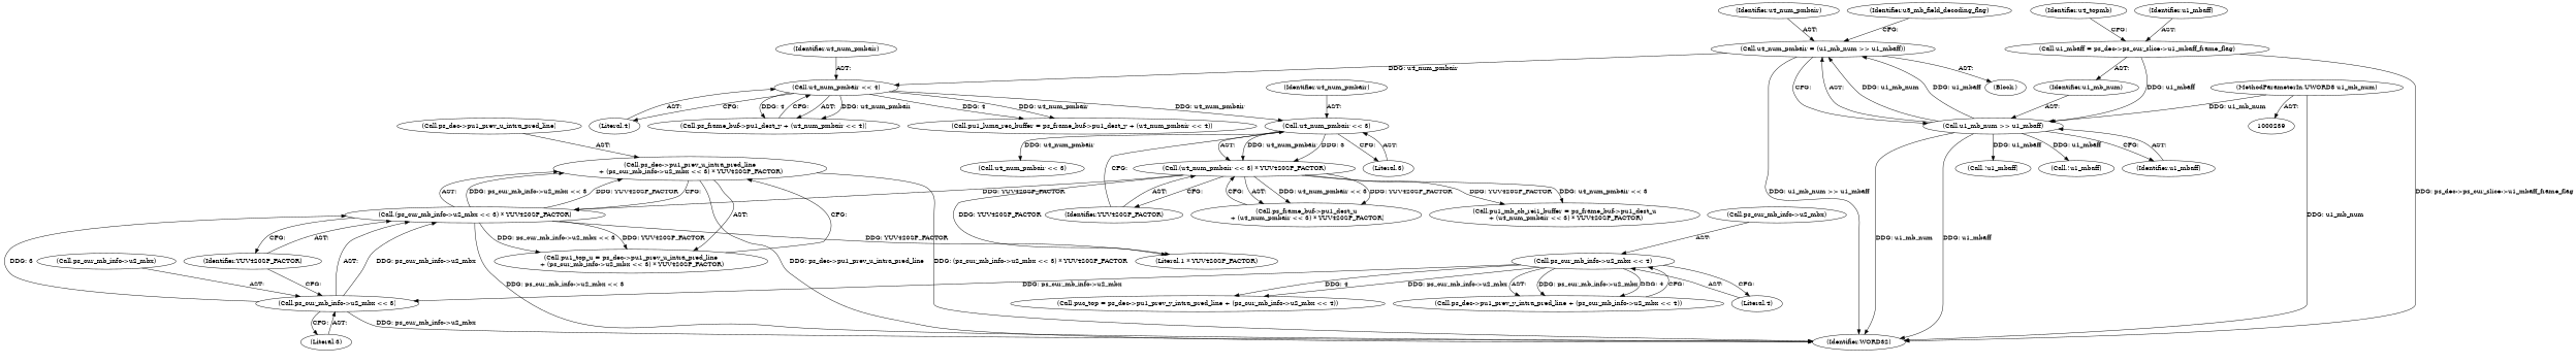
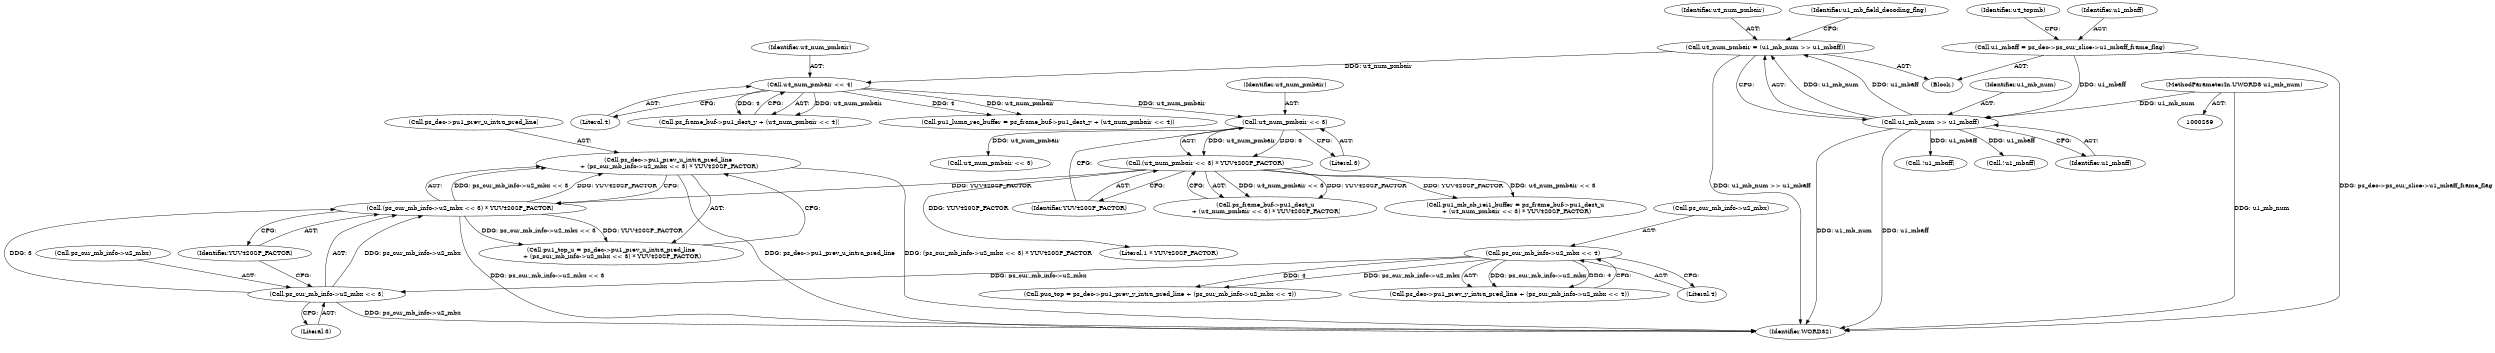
  digraph {
    n1 [label="(Call,ps_dec->pu1_prev_u_intra_pred_line\n + (ps_cur_mb_info->u2_mbx << 3) * YUV420SP_FACTOR)"]
    n2 [label="(Call,(ps_cur_mb_info->u2_mbx << 3) * YUV420SP_FACTOR)"]
    n3 [label="(Identifier,WORD32)"]
    n4 [label="(Call,pu1_top_u = ps_dec->pu1_prev_u_intra_pred_line\n + (ps_cur_mb_info->u2_mbx << 3) * YUV420SP_FACTOR)"]
    n5 [label="(Identifier,YUV420SP_FACTOR)"]
    n6 [label="(Literal,1 * YUV420SP_FACTOR)"]
    n7 [label="(Call,ps_cur_mb_info->u2_mbx << 3)"]
    n8 [label="(Literal,3)"]
    n9 [label="(Call,ps_cur_mb_info->u2_mbx << 4)"]
    n10 [label="(Literal,4)"]
    n11 [label="(Call,puc_top = ps_dec->pu1_prev_y_intra_pred_line + (ps_cur_mb_info->u2_mbx << 4))"]
    n12 [label="(Call,ps_dec->pu1_prev_y_intra_pred_line + (ps_cur_mb_info->u2_mbx << 4))"]
    n13 [label="(Call,(u4_num_pmbair << 3) * YUV420SP_FACTOR)"]
    n14 [label="(Call,pu1_mb_cb_rei1_buffer = ps_frame_buf->pu1_dest_u\n + (u4_num_pmbair << 3) * YUV420SP_FACTOR)"]
    n15 [label="(Identifier,YUV420SP_FACTOR)"]
    n16 [label="(Call,ps_frame_buf->pu1_dest_u\n + (u4_num_pmbair << 3) * YUV420SP_FACTOR)"]
    n17 [label="(Call,u4_num_pmbair << 3)"]
    n18 [label="(Call,u4_num_pmbair << 3)"]
    n19 [label="(Literal,3)"]
    n20 [label="(Call,u4_num_pmbair << 4)"]
    n21 [label="(Call,ps_frame_buf->pu1_dest_y + (u4_num_pmbair << 4))"]
    n22 [label="(Literal,4)"]
    n23 [label="(Call,pu1_luma_rec_buffer = ps_frame_buf->pu1_dest_y + (u4_num_pmbair << 4))"]
    n24 [label="(Call,u4_num_pmbair = (u1_mb_num >> u1_mbaff))"]
    n25 [label="(Call,u1_mb_num >> u1_mbaff)"]
    n26 [label="(Block,)"]
    n27 [label="(Identifier,u1_mbaff)"]
    n28 [label="(Call,!u1_mbaff)"]
    n29 [label="(Call,!u1_mbaff)"]
    n30 [label="(MethodParameterIn,UWORD8 u1_mb_num)"]
    1000239
    n32 [label="(Call,u1_mbaff = ps_dec->ps_cur_slice->u1_mbaff_frame_flag)"]
    n33 [label="(Identifier,u4_num_pmbair)"]
    n34 [label="(Identifier,u4_num_pmbair)"]
-   n35 [label="(Identifier,u5_mb_field_decoding_flag)"]
+   n35 [label="(Identifier,u1_mb_field_decoding_flag)"]
    n36 [label="(Identifier,u1_mb_num)"]
    n37 [label="(Identifier,u4_num_pmbair)"]
    n38 [label="(Identifier,u4_topmb)"]
    n39 [label="(Call,ps_dec->pu1_prev_u_intra_pred_line)"]
    n40 [label="(Call,ps_cur_mb_info->u2_mbx)"]
    n41 [label="(Call,ps_cur_mb_info->u2_mbx)"]
    n42 [label="(Identifier,u1_mbaff)"]
    n1 -> n2 [label="CFG: "]
    n1 -> n3 [label="DDG: ps_dec->pu1_prev_u_intra_pred_line"]
    n1 -> n3 [label="DDG: (ps_cur_mb_info->u2_mbx << 3) * YUV420SP_FACTOR"]
    n1 -> n4 [label="AST: "]
    n2 -> n1 [label="AST: "]
    n2 -> n1 [label="DDG: ps_cur_mb_info->u2_mbx << 3"]
    n2 -> n1 [label="DDG: YUV420SP_FACTOR"]
    n2 -> n3 [label="DDG: ps_cur_mb_info->u2_mbx << 3"]
    n2 -> n4 [label="DDG: ps_cur_mb_info->u2_mbx << 3"]
    n2 -> n4 [label="DDG: YUV420SP_FACTOR"]
    n2 -> n5 [label="CFG: "]
-   n2 -> n6 [label="DDG: YUV420SP_FACTOR"]
    n4 -> n1 [label="CFG: "]
    n5 -> n2 [label="AST: "]
    n5 -> n7 [label="CFG: "]
    n7 -> n2 [label="AST: "]
    n7 -> n2 [label="DDG: ps_cur_mb_info->u2_mbx"]
    n7 -> n2 [label="DDG: 3"]
    n7 -> n3 [label="DDG: ps_cur_mb_info->u2_mbx"]
    n7 -> n8 [label="CFG: "]
    n8 -> n7 [label="AST: "]
    n9 -> n7 [label="DDG: ps_cur_mb_info->u2_mbx"]
    n9 -> n10 [label="CFG: "]
    n9 -> n11 [label="DDG: ps_cur_mb_info->u2_mbx"]
    n9 -> n11 [label="DDG: 4"]
    n9 -> n12 [label="AST: "]
    n9 -> n12 [label="DDG: ps_cur_mb_info->u2_mbx"]
    n9 -> n12 [label="DDG: 4"]
    n10 -> n9 [label="AST: "]
    n12 -> n9 [label="CFG: "]
    n13 -> n2 [label="DDG: YUV420SP_FACTOR"]
    n13 -> n6 [label="DDG: YUV420SP_FACTOR"]
    n13 -> n14 [label="DDG: u4_num_pmbair << 3"]
    n13 -> n14 [label="DDG: YUV420SP_FACTOR"]
    n13 -> n15 [label="CFG: "]
    n13 -> n16 [label="AST: "]
    n13 -> n16 [label="DDG: u4_num_pmbair << 3"]
    n13 -> n16 [label="DDG: YUV420SP_FACTOR"]
    n15 -> n13 [label="AST: "]
    n15 -> n17 [label="CFG: "]
    n16 -> n13 [label="CFG: "]
    n17 -> n13 [label="AST: "]
    n17 -> n13 [label="DDG: u4_num_pmbair"]
    n17 -> n13 [label="DDG: 3"]
    n17 -> n18 [label="DDG: u4_num_pmbair"]
    n17 -> n19 [label="CFG: "]
    n19 -> n17 [label="AST: "]
    n20 -> n17 [label="DDG: u4_num_pmbair"]
    n20 -> n21 [label="AST: "]
    n20 -> n21 [label="DDG: u4_num_pmbair"]
    n20 -> n21 [label="DDG: 4"]
    n20 -> n22 [label="CFG: "]
    n20 -> n23 [label="DDG: u4_num_pmbair"]
    n20 -> n23 [label="DDG: 4"]
    n21 -> n20 [label="CFG: "]
    n22 -> n20 [label="AST: "]
    n24 -> n3 [label="DDG: u1_mb_num >> u1_mbaff"]
    n24 -> n20 [label="DDG: u4_num_pmbair"]
    n24 -> n25 [label="CFG: "]
    n24 -> n26 [label="AST: "]
    n25 -> n3 [label="DDG: u1_mbaff"]
    n25 -> n3 [label="DDG: u1_mb_num"]
    n25 -> n24 [label="AST: "]
    n25 -> n24 [label="DDG: u1_mb_num"]
    n25 -> n24 [label="DDG: u1_mbaff"]
    n25 -> n27 [label="CFG: "]
    n25 -> n28 [label="DDG: u1_mbaff"]
    n25 -> n29 [label="DDG: u1_mbaff"]
    n27 -> n25 [label="AST: "]
    n30 -> n3 [label="DDG: u1_mb_num"]
    n30 -> n25 [label="DDG: u1_mb_num"]
    n30 -> 1000239 [label="AST: "]
    n32 -> n3 [label="DDG: ps_dec->ps_cur_slice->u1_mbaff_frame_flag"]
    n32 -> n25 [label="DDG: u1_mbaff"]
-   n32 -> n36 [label="AST: "]
+   n32 -> n26 [label="AST: "]
    n33 -> n17 [label="AST: "]
    n34 -> n24 [label="AST: "]
    n35 -> n24 [label="CFG: "]
    n36 -> n25 [label="AST: "]
    n37 -> n20 [label="AST: "]
    n38 -> n32 [label="CFG: "]
    n39 -> n1 [label="AST: "]
    n40 -> n7 [label="AST: "]
    n41 -> n9 [label="AST: "]
    n42 -> n32 [label="AST: "]
  }
